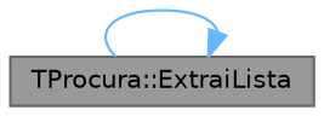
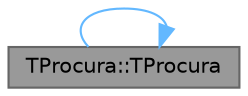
  digraph {
    rankdir=LR
-   n1 [color=gray40 fillcolor=grey60 fontcolor=black fontname=Helvetica fontsize=10 height=0.2 label="TProcura::ExtraiLista" shape=box style=filled width=0.4]
+   n1 [color=gray40 fillcolor=grey60 fontcolor=black fontname=Helvetica fontsize=10 height=0.2 label="TProcura::TProcura" shape=box style=filled width=0.4]
    n1 -> n1 [color=steelblue1 fontname=Helvetica fontsize=10 labelfontname=Helvetica labelfontsize=10 style=solid]
  }
